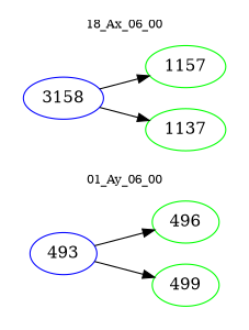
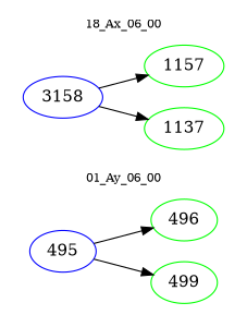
  digraph {
    rankdir=LR
    node [color=green]
    edge [color=black]
-   n1 [color=blue label=493]
+   n1 [color=blue label=495]
    n2 [label=499]
    n3 [label=496]
    n4 [color=blue label=3158]
    n5 [label=1137]
    n6 [label=1157]
    subgraph cluster_1 {
      color=white
      fontsize=10
      label="01_Ay_06_00"
      n1
      n2
      n3
    }
    subgraph cluster_2 {
      color=white
      fontsize=10
      label="18_Ax_06_00"
      n4
      n5
      n6
    }
    n1 -> n2
    n1 -> n3
    n4 -> n5
    n4 -> n6
  }
